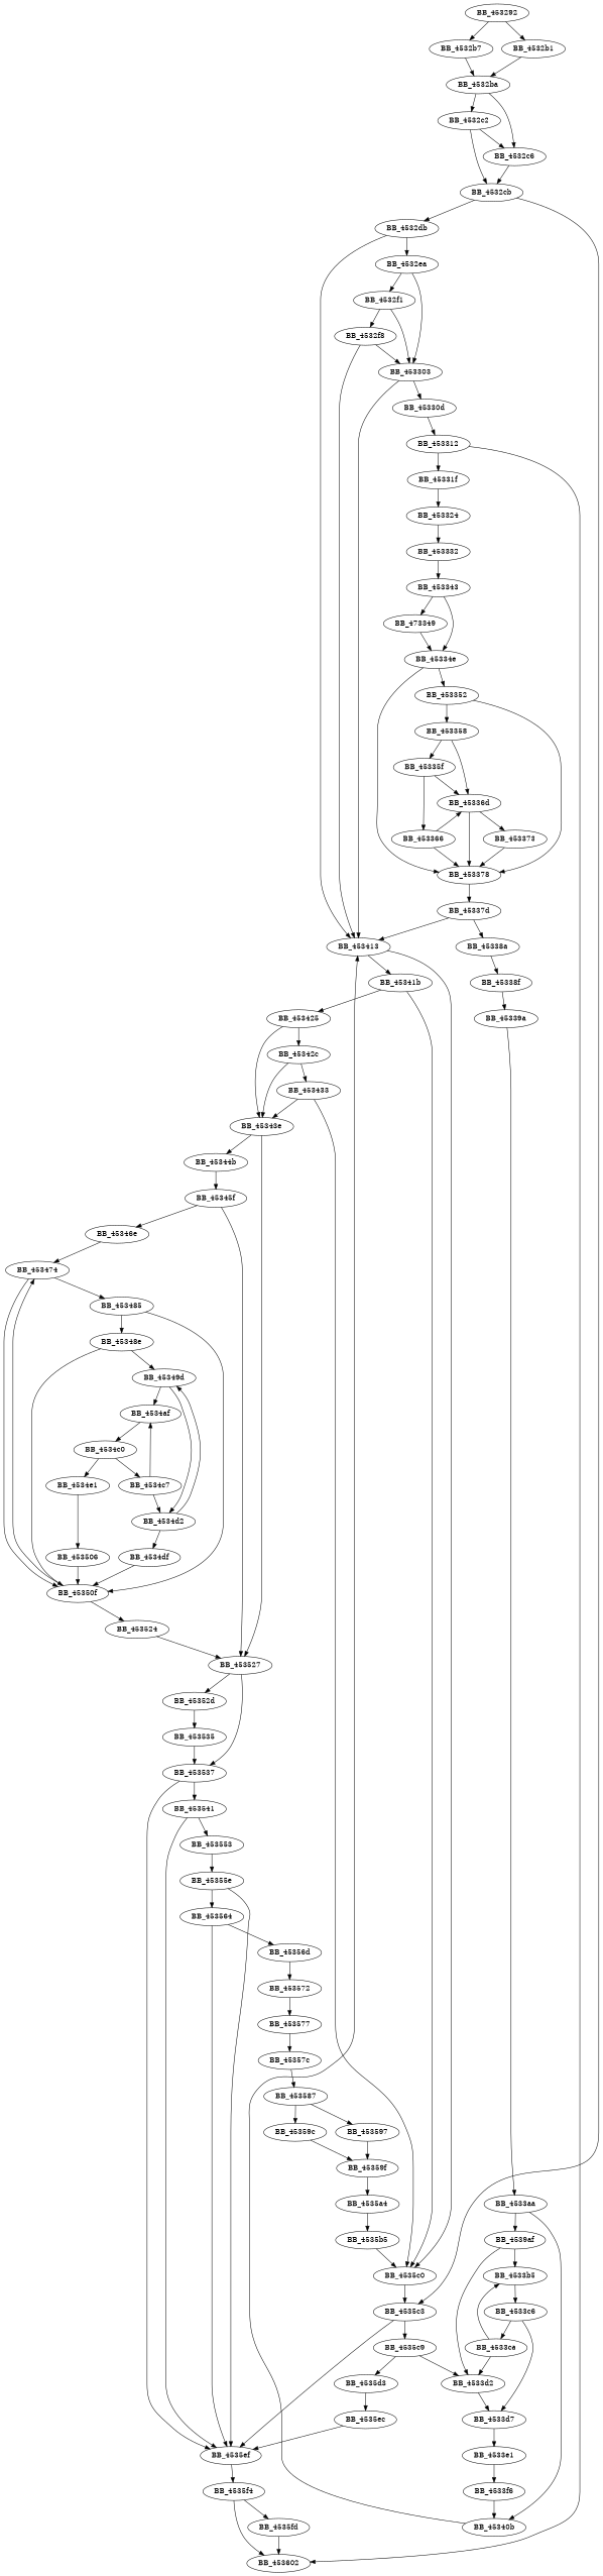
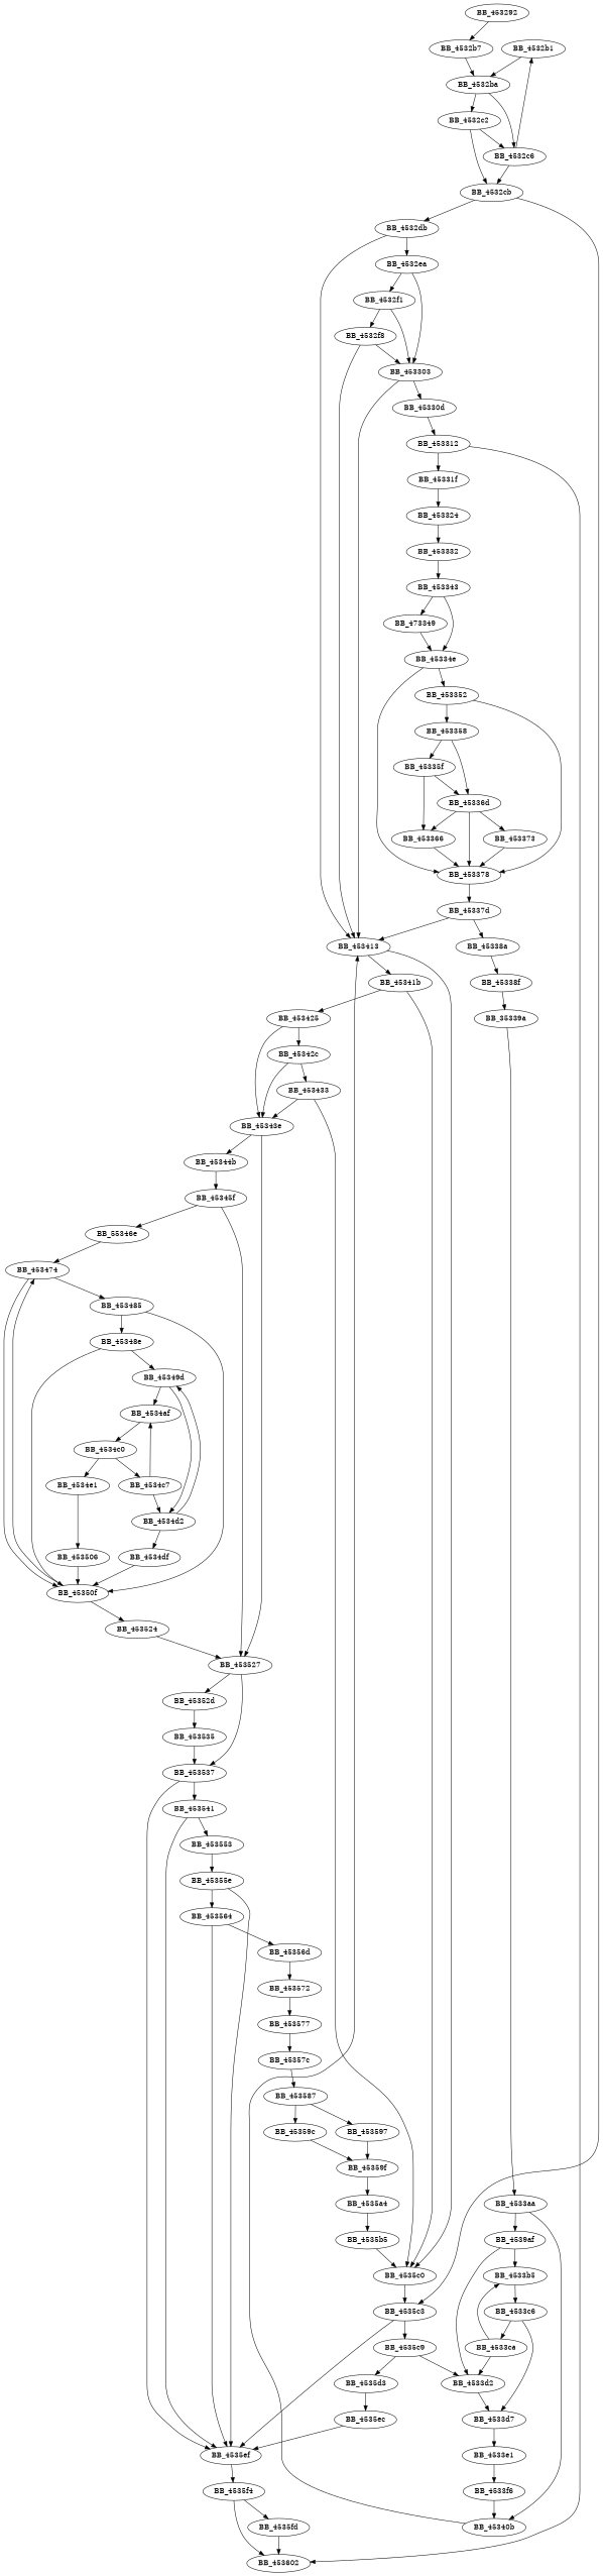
  digraph {
    BB_453292
    BB_4532b1
    BB_4532b7
    BB_4532ba
    BB_4532c2
    BB_4532c6
    BB_4532cb
    BB_4532db
    BB_4535c3
    BB_4532ea
    BB_453413
    BB_4535ef
    BB_4535c9
    BB_4532f1
    BB_453303
    BB_45341b
    BB_4535c0
    BB_4535f4
    BB_4533d2
    BB_4535d3
    BB_4532f8
    BB_45330d
    BB_453425
    BB_453312
    BB_45331f
    BB_453602
    BB_453324
    BB_453332
    BB_453343
    n30 [label=BB_473349]
    BB_45334e
    BB_453352
    BB_453378
    BB_453358
    BB_45337d
    BB_45335f
    BB_45336d
    BB_45338a
    BB_453366
    BB_453373
    BB_45338f
-   BB_45339a
+   BB_45339a [label=BB_35339a]
    BB_4533aa
    n44 [label=BB_4539af]
    BB_45340b
    BB_4533b5
    BB_4533c6
    BB_4533d7
    BB_4533ca
    BB_4533e1
    BB_4533f6
    BB_45342c
    BB_45343e
    BB_453433
    BB_45344b
    BB_453527
    BB_45345f
    BB_45352d
    BB_453537
-   BB_45346e
+   BB_45346e [label=BB_55346e]
    BB_453535
    BB_453541
    BB_453474
    BB_453485
    BB_45350f
    BB_45348e
    BB_453524
    BB_45349d
    BB_4534af
    BB_4534d2
    BB_4534c0
    BB_4534df
    BB_4534c7
    BB_4534e1
    BB_453506
    BB_453553
    BB_45355e
    BB_4535fd
    BB_453564
    BB_45356d
    BB_453572
    BB_453577
    BB_45357c
    BB_453587
    BB_453597
    BB_45359c
    BB_45359f
    BB_4535a4
    BB_4535b5
    BB_4535ec
-   BB_453292 -> BB_4532b1
+   BB_4532c6 -> BB_4532b1
    BB_453292 -> BB_4532b7
    BB_4532b1 -> BB_4532ba
    BB_4532b7 -> BB_4532ba
    BB_4532ba -> BB_4532c2
    BB_4532ba -> BB_4532c6
    BB_4532c2 -> BB_4532c6
    BB_4532c2 -> BB_4532cb
    BB_4532c6 -> BB_4532cb
    BB_4532cb -> BB_4532db
    BB_4532cb -> BB_4535c3
    BB_4532db -> BB_4532ea
    BB_4532db -> BB_453413
    BB_4535c3 -> BB_4535ef
    BB_4535c3 -> BB_4535c9
    BB_4532ea -> BB_4532f1
    BB_4532ea -> BB_453303
    BB_453413 -> BB_45341b
    BB_453413 -> BB_4535c0
    BB_4535ef -> BB_4535f4
    BB_4535c9 -> BB_4533d2
    BB_4535c9 -> BB_4535d3
    BB_4532f1 -> BB_453303
    BB_4532f1 -> BB_4532f8
    BB_453303 -> BB_453413
    BB_453303 -> BB_45330d
    BB_45341b -> BB_4535c0
    BB_45341b -> BB_453425
    BB_4535c0 -> BB_4535c3
    BB_4535f4 -> BB_453602
    BB_4535f4 -> BB_4535fd
    BB_4533d2 -> BB_4533d7
    BB_4535d3 -> BB_4535ec
    BB_4532f8 -> BB_453413
    BB_4532f8 -> BB_453303
    BB_45330d -> BB_453312
    BB_453425 -> BB_45342c
    BB_453425 -> BB_45343e
    BB_453312 -> BB_45331f
    BB_453312 -> BB_453602
    BB_45331f -> BB_453324
    BB_453324 -> BB_453332
    BB_453332 -> BB_453343
    BB_453343 -> n30
    BB_453343 -> BB_45334e
    n30 -> BB_45334e
    BB_45334e -> BB_453352
    BB_45334e -> BB_453378
    BB_453352 -> BB_453378
    BB_453352 -> BB_453358
    BB_453378 -> BB_45337d
    BB_453358 -> BB_45335f
    BB_453358 -> BB_45336d
    BB_45337d -> BB_453413
    BB_45337d -> BB_45338a
    BB_45335f -> BB_45336d
    BB_45335f -> BB_453366
    BB_45336d -> BB_453378
    BB_45336d -> BB_453373
    BB_45338a -> BB_45338f
    BB_453366 -> BB_453378
-   BB_453366 -> BB_45336d
+   BB_45336d -> BB_453366
    BB_453373 -> BB_453378
    BB_45338f -> BB_45339a
    BB_45339a -> BB_4533aa
    BB_4533aa -> n44
    BB_4533aa -> BB_45340b
    n44 -> BB_4533d2
    n44 -> BB_4533b5
    BB_45340b -> BB_453413
    BB_4533b5 -> BB_4533c6
    BB_4533c6 -> BB_4533d7
    BB_4533c6 -> BB_4533ca
    BB_4533d7 -> BB_4533e1
    BB_4533ca -> BB_4533d2
    BB_4533ca -> BB_4533b5
    BB_4533e1 -> BB_4533f6
    BB_4533f6 -> BB_45340b
    BB_45342c -> BB_45343e
    BB_45342c -> BB_453433
    BB_45343e -> BB_45344b
    BB_45343e -> BB_453527
    BB_453433 -> BB_4535c0
    BB_453433 -> BB_45343e
    BB_45344b -> BB_45345f
    BB_453527 -> BB_45352d
    BB_453527 -> BB_453537
    BB_45345f -> BB_453527
    BB_45345f -> BB_45346e
    BB_45352d -> BB_453535
    BB_453537 -> BB_4535ef
    BB_453537 -> BB_453541
    BB_45346e -> BB_453474
    BB_453535 -> BB_453537
    BB_453541 -> BB_4535ef
    BB_453541 -> BB_453553
    BB_453474 -> BB_453485
    BB_453474 -> BB_45350f
    BB_453485 -> BB_45350f
    BB_453485 -> BB_45348e
    BB_45350f -> BB_453474
    BB_45350f -> BB_453524
    BB_45348e -> BB_45350f
    BB_45348e -> BB_45349d
    BB_453524 -> BB_453527
    BB_45349d -> BB_4534af
    BB_45349d -> BB_4534d2
    BB_4534af -> BB_4534c0
    BB_4534d2 -> BB_45349d
    BB_4534d2 -> BB_4534df
    BB_4534c0 -> BB_4534c7
    BB_4534c0 -> BB_4534e1
    BB_4534df -> BB_45350f
    BB_4534c7 -> BB_4534af
    BB_4534c7 -> BB_4534d2
    BB_4534e1 -> BB_453506
    BB_453506 -> BB_45350f
    BB_453553 -> BB_45355e
    BB_45355e -> BB_4535ef
    BB_45355e -> BB_453564
    BB_4535fd -> BB_453602
    BB_453564 -> BB_4535ef
    BB_453564 -> BB_45356d
    BB_45356d -> BB_453572
    BB_453572 -> BB_453577
    BB_453577 -> BB_45357c
    BB_45357c -> BB_453587
    BB_453587 -> BB_453597
    BB_453587 -> BB_45359c
    BB_453597 -> BB_45359f
    BB_45359c -> BB_45359f
    BB_45359f -> BB_4535a4
    BB_4535a4 -> BB_4535b5
    BB_4535b5 -> BB_4535c0
    BB_4535ec -> BB_4535ef
  }
